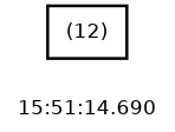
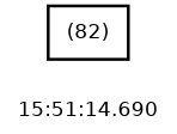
  digraph {
    label="15:51:14.690"
    fontname="DejaVu Sans"
-   n1 [color=black fontcolor=black label="(12)" shape=rectangle style=bold fontname="DejaVu Sans"]
+   n1 [color=black fontcolor=black label="(82)" shape=rectangle style=bold fontname="DejaVu Sans"]
  }
